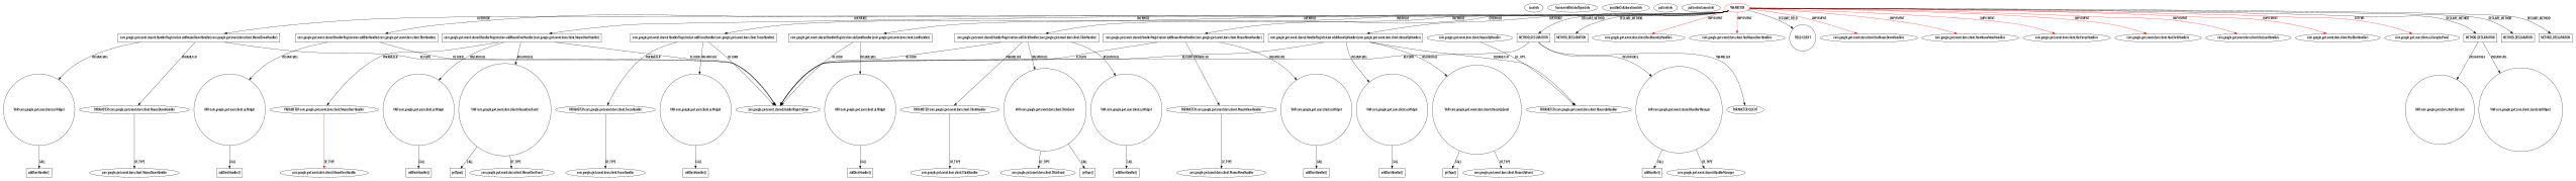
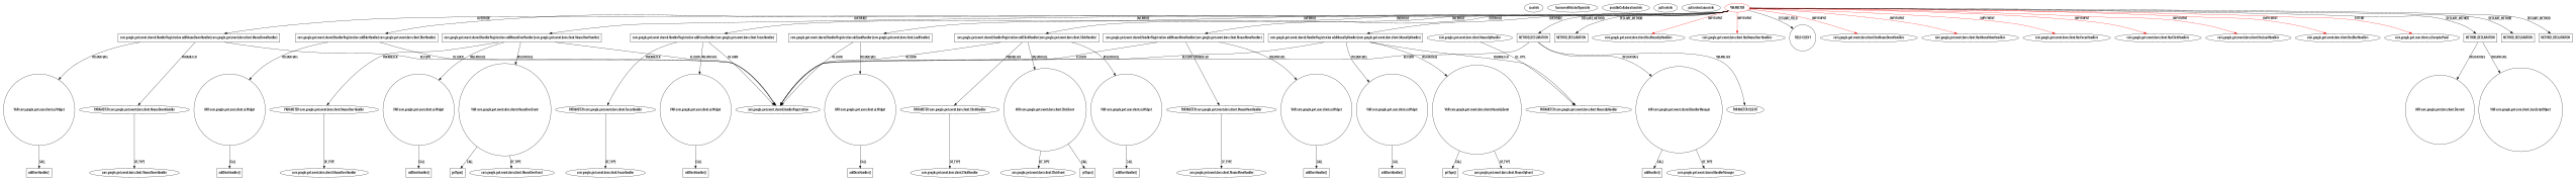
  digraph {
    fontname=Oswald
    node [fontname=Oswald isFrameworkType=false vertexType=FRAMEWORK_INTERFACE_TYPE]
    edge [fontname=Oswald]
    baseInfo [category=pattern graphId=1498 isAnonymous=false possibleRelation=false isFrameworkType="" vertexType=""]
    frameworkRelatedTypesInfo [0="com.google.gwt.event.dom.client.HasMouseMoveHandlers" 1="com.google.gwt.event.dom.client.HasFocusHandlers" 2="com.google.gwt.event.dom.client.HasClickHandlers" 3="com.google.gwt.event.dom.client.HasBlurHandlers" 4="com.google.gwt.event.dom.client.HasMouseUpHandlers" 5="com.google.gwt.user.client.ui.ComplexPanel" 6="com.google.gwt.event.dom.client.HasMouseDownHandlers" 7="com.google.gwt.event.dom.client.HasLoadHandlers" 8="com.google.gwt.event.dom.client.HasMouseOverHandlers" isFrameworkType="" vertexType=""]
    possibleCollaborationsInfo [isFrameworkType="" vertexType=""]
    patternInfo [frequency=3.0 patternRootClient=0 isFrameworkType="" vertexType=""]
    patternInstancesInfo [0="mguiral-GwtSvgLib~/mguiral-GwtSvgLib/GwtSvgLib-master/src/gwt/html5/svg/client/user/ui/SVGSymbolWidget.java~SVGSymbolWidget~3998" 1="mguiral-GwtSvgLib~/mguiral-GwtSvgLib/GwtSvgLib-master/src/gwt/html5/svg/client/user/ui/SVGGraphicalWidget.java~SVGGraphicalWidget~3974" 2="mguiral-GwtSvgLib~/mguiral-GwtSvgLib/GwtSvgLib-master/src/gwt/html5/svg/client/user/ui/SVGSwitchWidget.java~SVGSwitchWidget~4001" isFrameworkType="" vertexType=""]
    n6 [label="com.google.gwt.event.shared.HandlerRegistration addMouseDownHandler(com.google.gwt.event.dom.client.MouseDownHandler)" shape=box vertexType=OVERRIDING_METHOD_DECLARATION]
    n7 [label="PARAMETER:com.google.gwt.event.dom.client.MouseDownHandler" vertexType=PARAMETER_DECLARATION]
    n8 [label="com.google.gwt.event.shared.HandlerRegistration"]
    n9 [label="VAR:com.google.gwt.user.client.ui.Widget" shape=circle vertexType=VARIABLE_EXPRESION]
    n10 [label="com.google.gwt.event.dom.client.MouseDownHandler"]
    n11 [label="addDomHandler()" shape=box vertexType=INSIDE_CALL]
    n12 [color=red label=PARAMETER vertexType=ROOT_CLIENT_CLASS_DECLARATION]
    n13 [label="com.google.gwt.event.shared.HandlerRegistration addBlurHandler(com.google.gwt.event.dom.client.BlurHandler)" shape=box vertexType=OVERRIDING_METHOD_DECLARATION]
    n14 [label="com.google.gwt.event.shared.HandlerRegistration addMouseOverHandler(com.google.gwt.event.dom.client.MouseOverHandler)" shape=box vertexType=OVERRIDING_METHOD_DECLARATION]
    n15 [label="com.google.gwt.event.shared.HandlerRegistration addFocusHandler(com.google.gwt.event.dom.client.FocusHandler)" shape=box vertexType=OVERRIDING_METHOD_DECLARATION]
    n16 [label="com.google.gwt.event.shared.HandlerRegistration addClickHandler(com.google.gwt.event.dom.client.ClickHandler)" shape=box vertexType=OVERRIDING_METHOD_DECLARATION]
    n17 [label="com.google.gwt.event.shared.HandlerRegistration addMouseMoveHandler(com.google.gwt.event.dom.client.MouseMoveHandler)" shape=box vertexType=OVERRIDING_METHOD_DECLARATION]
    n18 [label="com.google.gwt.event.shared.HandlerRegistration addMouseUpHandler(com.google.gwt.event.dom.client.MouseUpHandler)" shape=box vertexType=OVERRIDING_METHOD_DECLARATION]
    n19 [label=METHOD_DECLARATION shape=box vertexType=CLIENT_METHOD_DECLARATION]
    n20 [label="com.google.gwt.event.dom.client.HasMouseUpHandlers"]
    n21 [label="com.google.gwt.event.dom.client.HasMouseOverHandlers"]
    n22 [label="FIELD:CLIENT" shape=circle vertexType=FIELD_DECLARATION]
    n23 [label="com.google.gwt.event.shared.HandlerRegistration addLoadHandler(com.google.gwt.event.dom.client.LoadHandler)" shape=box vertexType=OVERRIDING_METHOD_DECLARATION]
    n24 [label="com.google.gwt.event.dom.client.HasMouseDownHandlers"]
    n25 [label="com.google.gwt.event.dom.client.HasMouseMoveHandlers"]
    n26 [label="com.google.gwt.event.dom.client.HasFocusHandlers"]
    n27 [label="com.google.gwt.event.dom.client.HasClickHandlers"]
    n28 [label="com.google.gwt.event.dom.client.HasLoadHandlers"]
    n29 [label="com.google.gwt.event.dom.client.HasBlurHandlers"]
    n30 [label="com.google.gwt.user.client.ui.ComplexPanel" vertexType=FRAMEWORK_CLASS_TYPE]
    n31 [label=METHOD_DECLARATION shape=box vertexType=CLIENT_METHOD_DECLARATION]
    n32 [label=METHOD_DECLARATION shape=box vertexType=CLIENT_METHOD_DECLARATION]
    n33 [label=METHOD_DECLARATION shape=box vertexType=CLIENT_METHOD_DECLARATION]
    n34 [label=METHOD_DECLARATION shape=box vertexType=CLIENT_METHOD_DECLARATION]
    n35 [label="VAR:com.google.gwt.user.client.ui.Widget" shape=circle vertexType=VARIABLE_EXPRESION]
    n36 [label="PARAMETER:com.google.gwt.event.dom.client.MouseOverHandler" vertexType=PARAMETER_DECLARATION]
    n37 [label="VAR:com.google.gwt.user.client.ui.Widget" shape=circle vertexType=VARIABLE_EXPRESION]
    n38 [label="VAR:com.google.gwt.event.dom.client.MouseOverEvent" shape=circle vertexType=VARIABLE_EXPRESION]
    n39 [label="PARAMETER:com.google.gwt.event.dom.client.FocusHandler" vertexType=PARAMETER_DECLARATION]
    n40 [label="VAR:com.google.gwt.user.client.ui.Widget" shape=circle vertexType=VARIABLE_EXPRESION]
    n41 [label="PARAMETER:com.google.gwt.event.dom.client.ClickHandler" vertexType=PARAMETER_DECLARATION]
    n42 [label="VAR:com.google.gwt.event.dom.client.ClickEvent" shape=circle vertexType=VARIABLE_EXPRESION]
    n43 [label="VAR:com.google.gwt.user.client.ui.Widget" shape=circle vertexType=VARIABLE_EXPRESION]
    n44 [label="PARAMETER:com.google.gwt.event.dom.client.MouseMoveHandler" vertexType=PARAMETER_DECLARATION]
    n45 [label="VAR:com.google.gwt.user.client.ui.Widget" shape=circle vertexType=VARIABLE_EXPRESION]
    n46 [label="PARAMETER:com.google.gwt.event.dom.client.MouseUpHandler" vertexType=PARAMETER_DECLARATION]
    n47 [label="VAR:com.google.gwt.user.client.ui.Widget" shape=circle vertexType=VARIABLE_EXPRESION]
    n48 [label="VAR:com.google.gwt.event.dom.client.MouseUpEvent" shape=circle vertexType=VARIABLE_EXPRESION]
    n49 [label="VAR:com.google.gwt.user.client.ui.Widget" shape=circle vertexType=VARIABLE_EXPRESION]
    n50 [label="VAR:com.google.gwt.event.shared.HandlerManager" shape=circle vertexType=VARIABLE_EXPRESION]
    n51 [label="PARAMETER:CLIENT" vertexType=PARAMETER_DECLARATION]
    n52 [label="VAR:com.google.gwt.dom.client.Element" shape=circle vertexType=VARIABLE_EXPRESION]
    n53 [label="VAR:com.google.gwt.core.client.JavaScriptObject" shape=circle vertexType=VARIABLE_EXPRESION]
    n54 [label="addDomHandler()" shape=box vertexType=INSIDE_CALL]
    n55 [label="com.google.gwt.event.dom.client.MouseOverHandler"]
    n56 [label="addDomHandler()" shape=box vertexType=INSIDE_CALL]
    n57 [label="getType()" shape=box vertexType=INSIDE_CALL]
    n58 [label="com.google.gwt.event.dom.client.MouseOverEvent" vertexType=FRAMEWORK_CLASS_TYPE]
    n59 [label="com.google.gwt.event.dom.client.FocusHandler"]
    n60 [label="addDomHandler()" shape=box vertexType=INSIDE_CALL]
    n61 [label="com.google.gwt.event.dom.client.ClickHandler"]
    n62 [label="getType()" shape=box vertexType=INSIDE_CALL]
    n63 [label="com.google.gwt.event.dom.client.ClickEvent" vertexType=FRAMEWORK_CLASS_TYPE]
    n64 [label="addDomHandler()" shape=box vertexType=INSIDE_CALL]
    n65 [label="com.google.gwt.event.dom.client.MouseMoveHandler"]
    n66 [label="addDomHandler()" shape=box vertexType=INSIDE_CALL]
    n67 [label="addDomHandler()" shape=box vertexType=INSIDE_CALL]
    n68 [label="com.google.gwt.event.dom.client.MouseUpEvent" vertexType=FRAMEWORK_CLASS_TYPE]
    n69 [label="getType()" shape=box vertexType=INSIDE_CALL]
    n70 [label="com.google.gwt.event.dom.client.MouseUpHandler"]
    n71 [label="addDomHandler()" shape=box vertexType=INSIDE_CALL]
    n72 [label="addHandler()" shape=box vertexType=INSIDE_CALL]
    n73 [label="com.google.gwt.event.shared.HandlerManager" vertexType=FRAMEWORK_CLASS_TYPE]
    n6 -> n7 [label=PARAMETER]
    n6 -> n8 [label=RETURN]
    n6 -> n9 [label=INSTANTIATE]
    n7 -> n10 [label=OF_TYPE]
    n9 -> n11 [label=CALL]
    n12 -> n6 [label=OVERRIDE]
    n12 -> n13 [label=OVERRIDE]
    n12 -> n14 [label=OVERRIDE]
    n12 -> n15 [label=OVERRIDE]
    n12 -> n16 [label=OVERRIDE]
    n12 -> n17 [label=OVERRIDE]
    n12 -> n18 [label=OVERRIDE]
    n12 -> n19 [label=DECLARE_METHOD]
    n12 -> n20 [color=red label=IMPLEMENT]
    n12 -> n21 [color=red label=IMPLEMENT]
    n12 -> n22 [label=DECLARE_FIELD]
    n12 -> n23 [label=OVERRIDE]
    n12 -> n24 [color=red label=IMPLEMENT]
    n12 -> n25 [color=red label=IMPLEMENT]
    n12 -> n26 [color=red label=IMPLEMENT]
    n12 -> n27 [color=red label=IMPLEMENT]
    n12 -> n28 [color=red label=IMPLEMENT]
    n12 -> n29 [color=red label=IMPLEMENT]
    n12 -> n30 [color=red label=EXTEND]
    n12 -> n31 [label=DECLARE_METHOD]
    n12 -> n32 [label=DECLARE_METHOD]
    n12 -> n33 [label=DECLARE_METHOD]
    n12 -> n34 [label=DECLARE_METHOD]
    n13 -> n8 [label=RETURN]
    n13 -> n35 [label=INSTANTIATE]
    n14 -> n8 [label=RETURN]
    n14 -> n36 [label=PARAMETER]
    n14 -> n37 [label=INSTANTIATE]
    n14 -> n38 [label=INSTANTIATE]
    n15 -> n8 [label=RETURN]
    n15 -> n39 [label=PARAMETER]
    n15 -> n40 [label=INSTANTIATE]
    n16 -> n8 [label=RETURN]
    n16 -> n41 [label=PARAMETER]
    n16 -> n42 [label=INSTANTIATE]
    n16 -> n43 [label=INSTANTIATE]
    n17 -> n8 [label=RETURN]
    n17 -> n44 [label=PARAMETER]
    n17 -> n45 [label=INSTANTIATE]
    n18 -> n8 [label=RETURN]
    n18 -> n46 [label=PARAMETER]
    n18 -> n47 [label=INSTANTIATE]
    n18 -> n48 [label=INSTANTIATE]
    n23 -> n8 [label=RETURN]
    n23 -> n49 [label=INSTANTIATE]
    n31 -> n8 [label=RETURN]
    n31 -> n50 [label=INSTANTIATE]
    n31 -> n51 [label=PARAMETER]
    n32 -> n52 [label=INSTANTIATE]
    n32 -> n53 [label=INSTANTIATE]
    n35 -> n54 [label=CALL]
-   n36 -> n55 [label=OF_TYPE color=red]
+   n36 -> n55 [label=OF_TYPE]
    n37 -> n56 [label=CALL]
    n38 -> n57 [label=CALL]
    n38 -> n58 [label=OF_TYPE]
    n39 -> n59 [label=OF_TYPE]
    n40 -> n60 [label=CALL]
    n41 -> n61 [label=OF_TYPE]
    n42 -> n62 [label=CALL]
    n42 -> n63 [label=OF_TYPE]
    n43 -> n64 [label=CALL]
    n44 -> n65 [label=OF_TYPE]
    n45 -> n66 [label=CALL]
    n47 -> n67 [label=CALL]
    n48 -> n68 [label=OF_TYPE]
    n48 -> n69 [label=CALL]
    n49 -> n71 [label=CALL]
    n50 -> n72 [label=CALL]
    n50 -> n73 [label=OF_TYPE]
    n70 -> n46 [label=OF_TYPE]
  }
